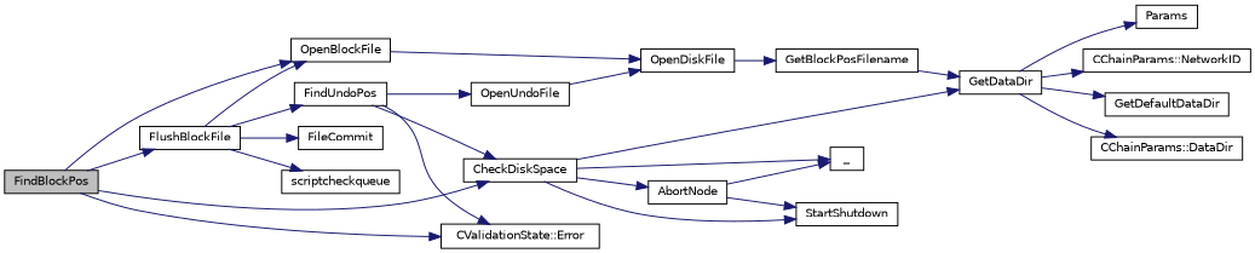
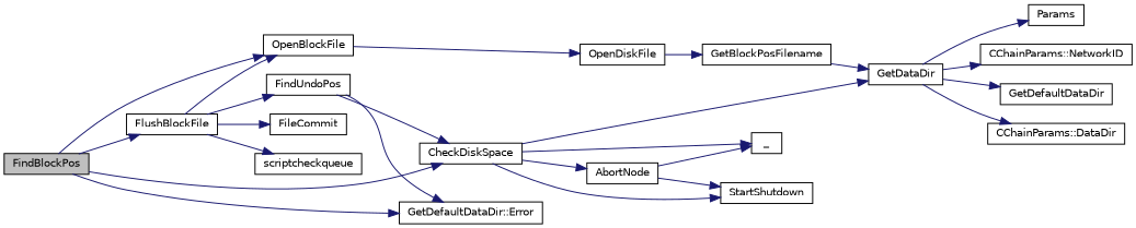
  digraph {
    rankdir=LR
    node [color=black fillcolor=white fontname=Helvetica fontsize=10 shape=record style=filled]
    edge [color=midnightblue fontname=Helvetica fontsize=10 labelfontname=Helvetica labelfontsize=10 style=solid]
    n1 [fillcolor=grey75 fontcolor=black height=0.2 label=FindBlockPos width=0.4]
    n2 [height=0.2 label=FlushBlockFile width=0.4]
    n3 [height=0.2 label=OpenBlockFile width=0.4]
    n4 [height=0.2 label=CheckDiskSpace width=0.4]
-   n5 [height=0.2 label="CValidationState::Error" width=0.4]
+   n5 [height=0.2 label="GetDefaultDataDir::Error" width=0.4]
    n6 [height=0.2 label=FileCommit width=0.4]
    n7 [height=0.2 label=FindUndoPos width=0.4]
    n8 [height=0.2 label=scriptcheckqueue width=0.4]
    n9 [height=0.2 label=OpenDiskFile width=0.4]
    n10 [height=0.2 label=GetDataDir width=0.4]
    n11 [height=0.2 label=_ width=0.4]
    n12 [height=0.2 label=StartShutdown width=0.4]
    n13 [height=0.2 label=AbortNode width=0.4]
-   n14 [height=0.2 label=OpenUndoFile width=0.4]
    n15 [height=0.2 label=GetBlockPosFilename width=0.4]
    n16 [height=0.2 label=Params width=0.4]
    n17 [height=0.2 label="CChainParams::NetworkID" width=0.4]
    n18 [height=0.2 label=GetDefaultDataDir width=0.4]
    n19 [height=0.2 label="CChainParams::DataDir" width=0.4]
    n1 -> n2
    n1 -> n3
    n1 -> n4
    n1 -> n5
    n2 -> n3
    n2 -> n6
    n2 -> n7
    n2 -> n8
    n3 -> n9
    n4 -> n10
    n4 -> n11
    n4 -> n12
    n4 -> n13
    n7 -> n4
    n7 -> n5
-   n7 -> n14
    n9 -> n15
    n10 -> n16
    n10 -> n17
    n10 -> n18
    n10 -> n19
    n13 -> n11
    n13 -> n12
-   n14 -> n9
    n15 -> n10
  }
